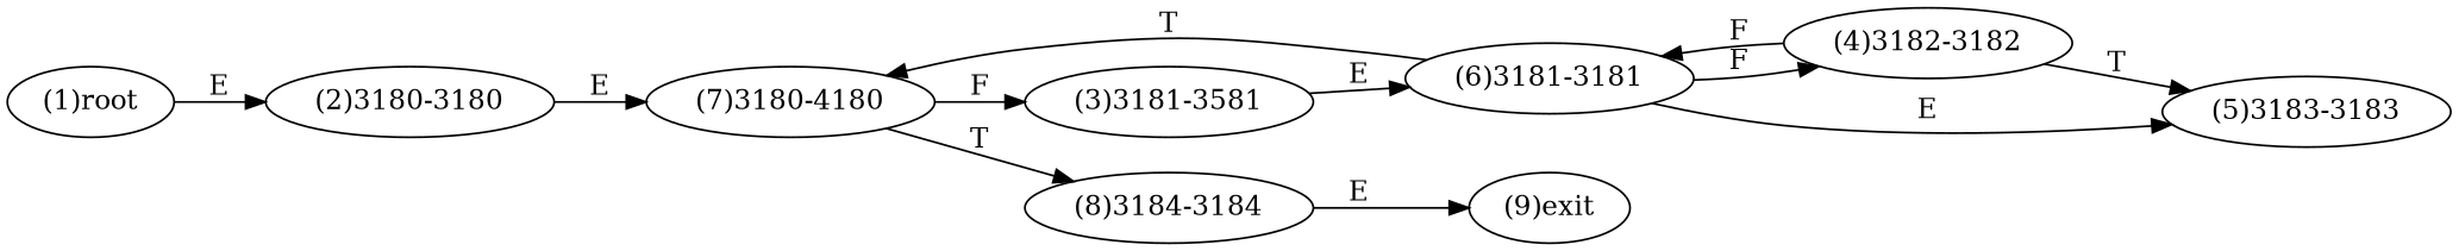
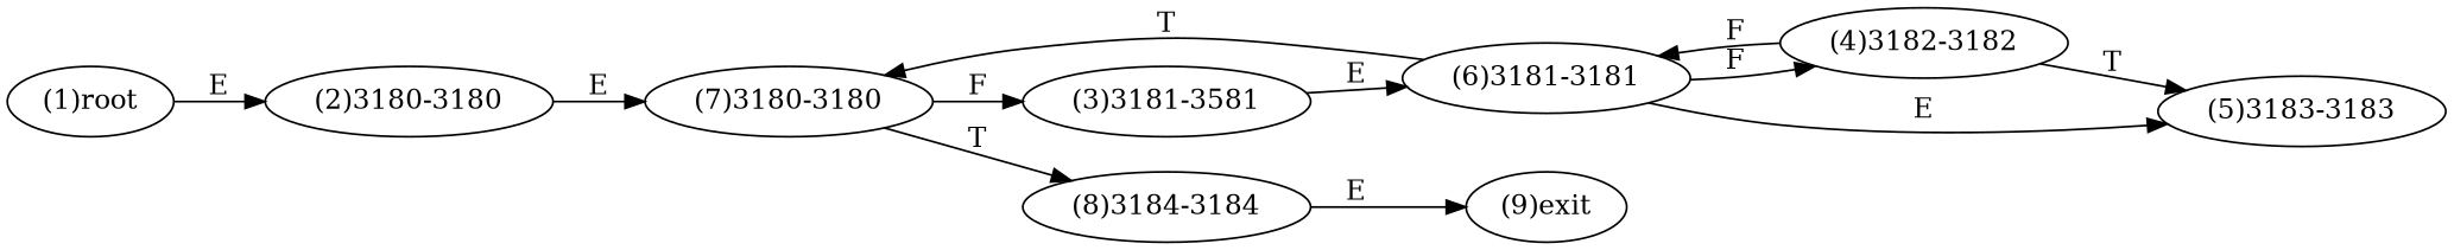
  digraph {
    rankdir=LR
    n1 [label="(1)root"]
    n2 [label="(2)3180-3180"]
-   n3 [label="(7)3180-4180"]
+   n3 [label="(7)3180-3180"]
    n4 [label="(3)3181-3581"]
    n5 [label="(8)3184-3184"]
    n6 [label="(6)3181-3181"]
    n7 [label="(4)3182-3182"]
    n8 [label="(5)3183-3183"]
    n9 [label="(9)exit"]
    n1 -> n2 [label=E]
    n2 -> n3 [label=E]
    n3 -> n4 [label=F]
    n3 -> n5 [label=T]
    n4 -> n6 [label=E]
    n5 -> n9 [label=E]
    n6 -> n3 [label=T]
    n6 -> n7 [label=F]
    n6 -> n8 [label=E]
    n7 -> n6 [label=F]
    n7 -> n8 [label=T]
  }
